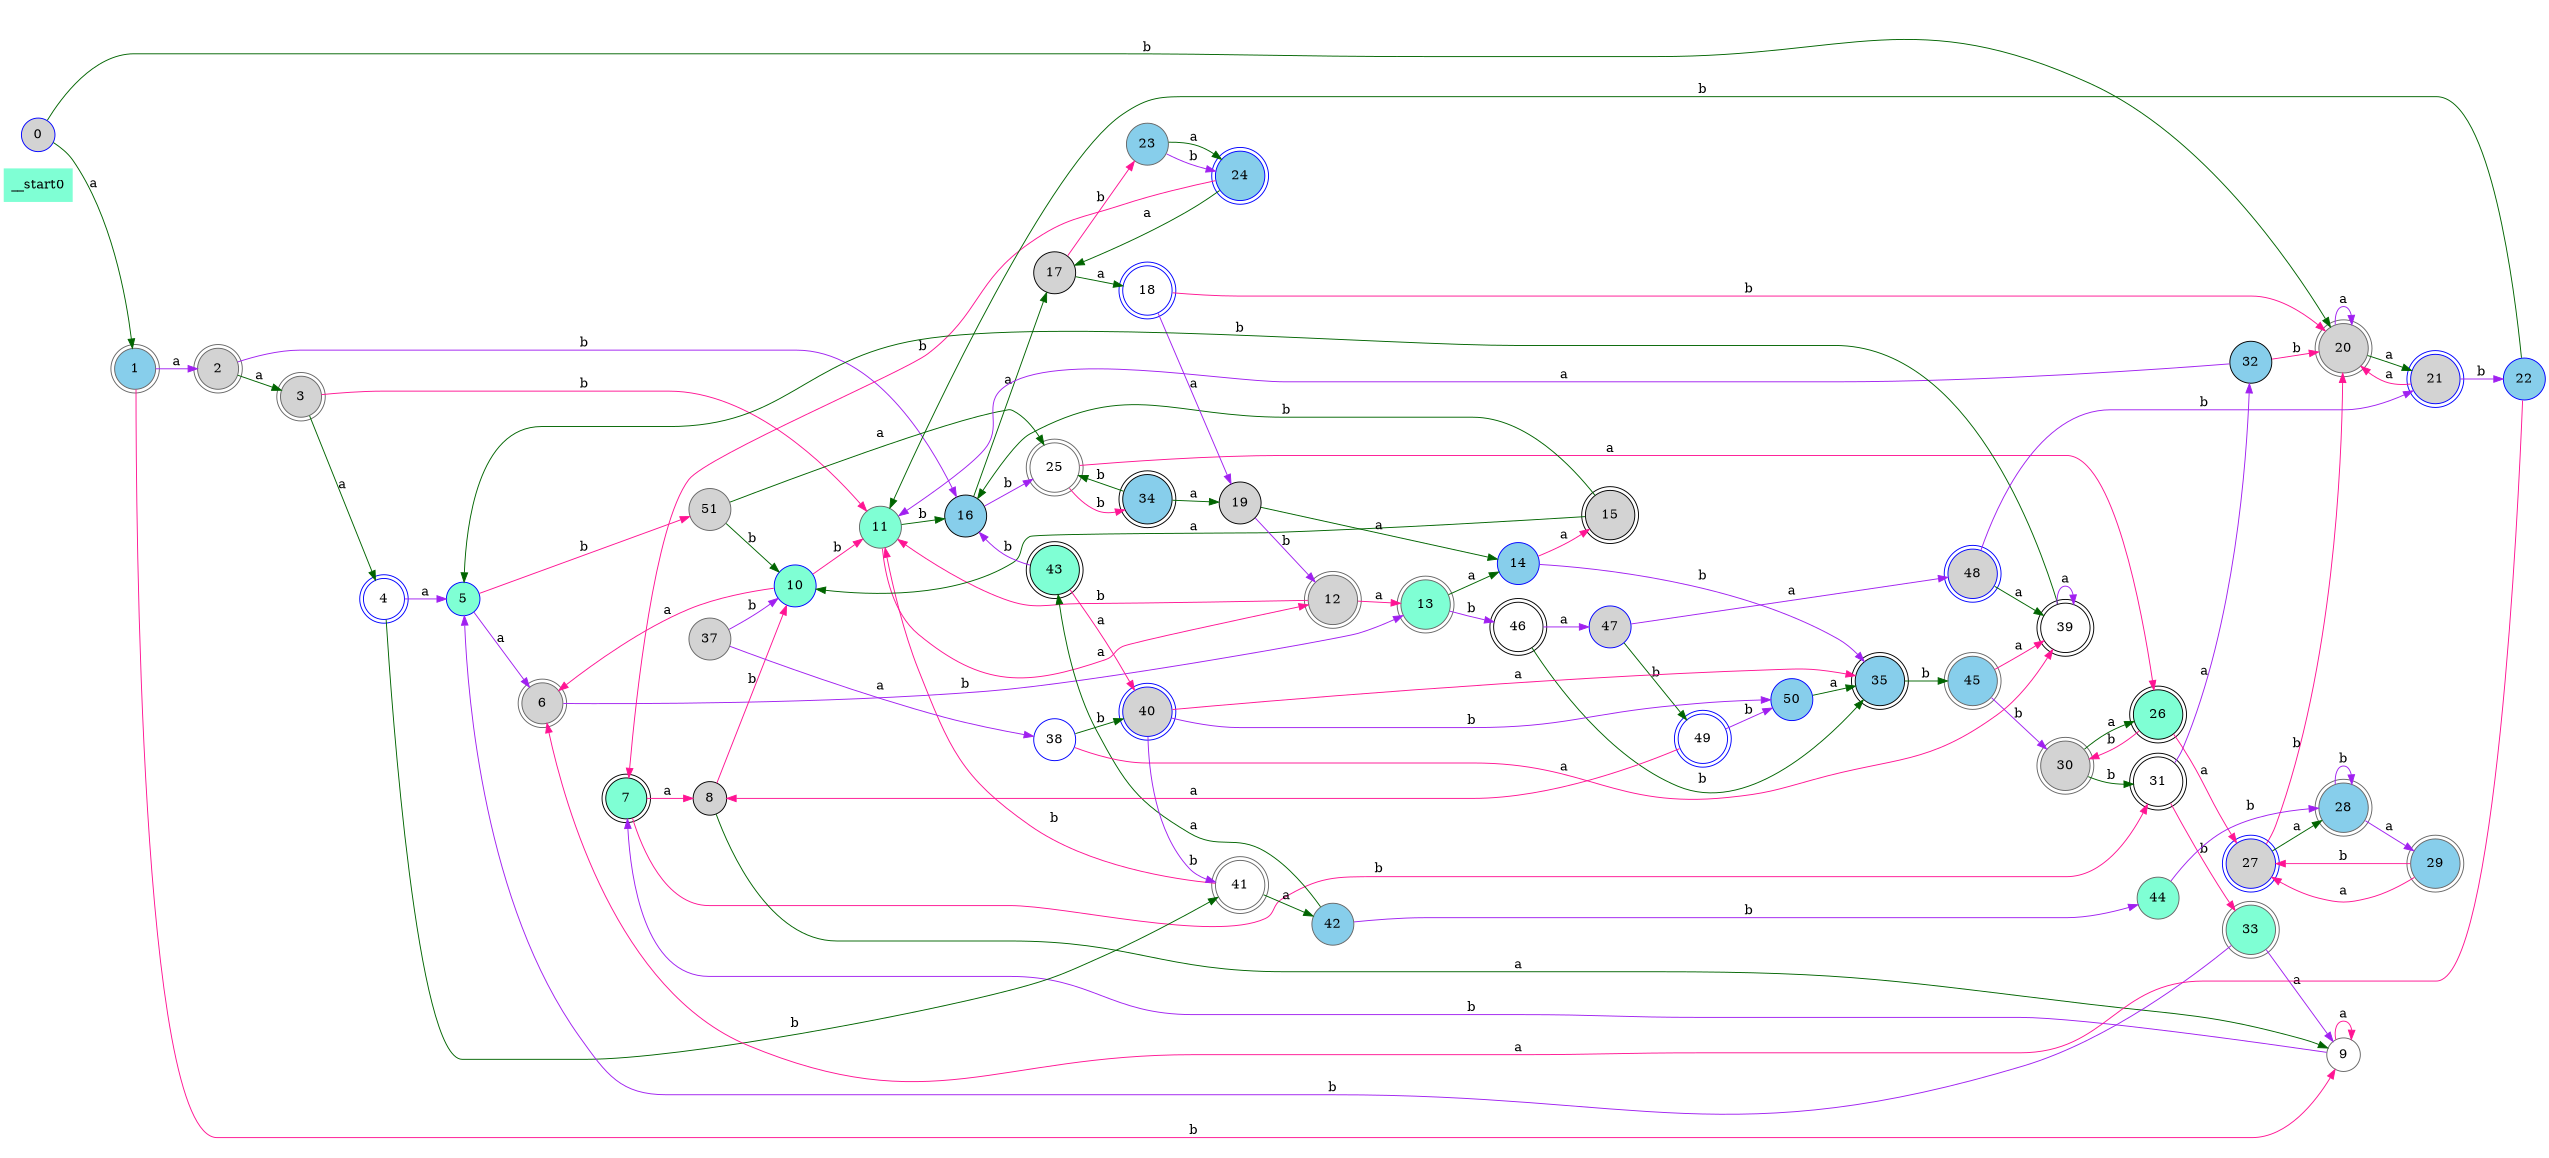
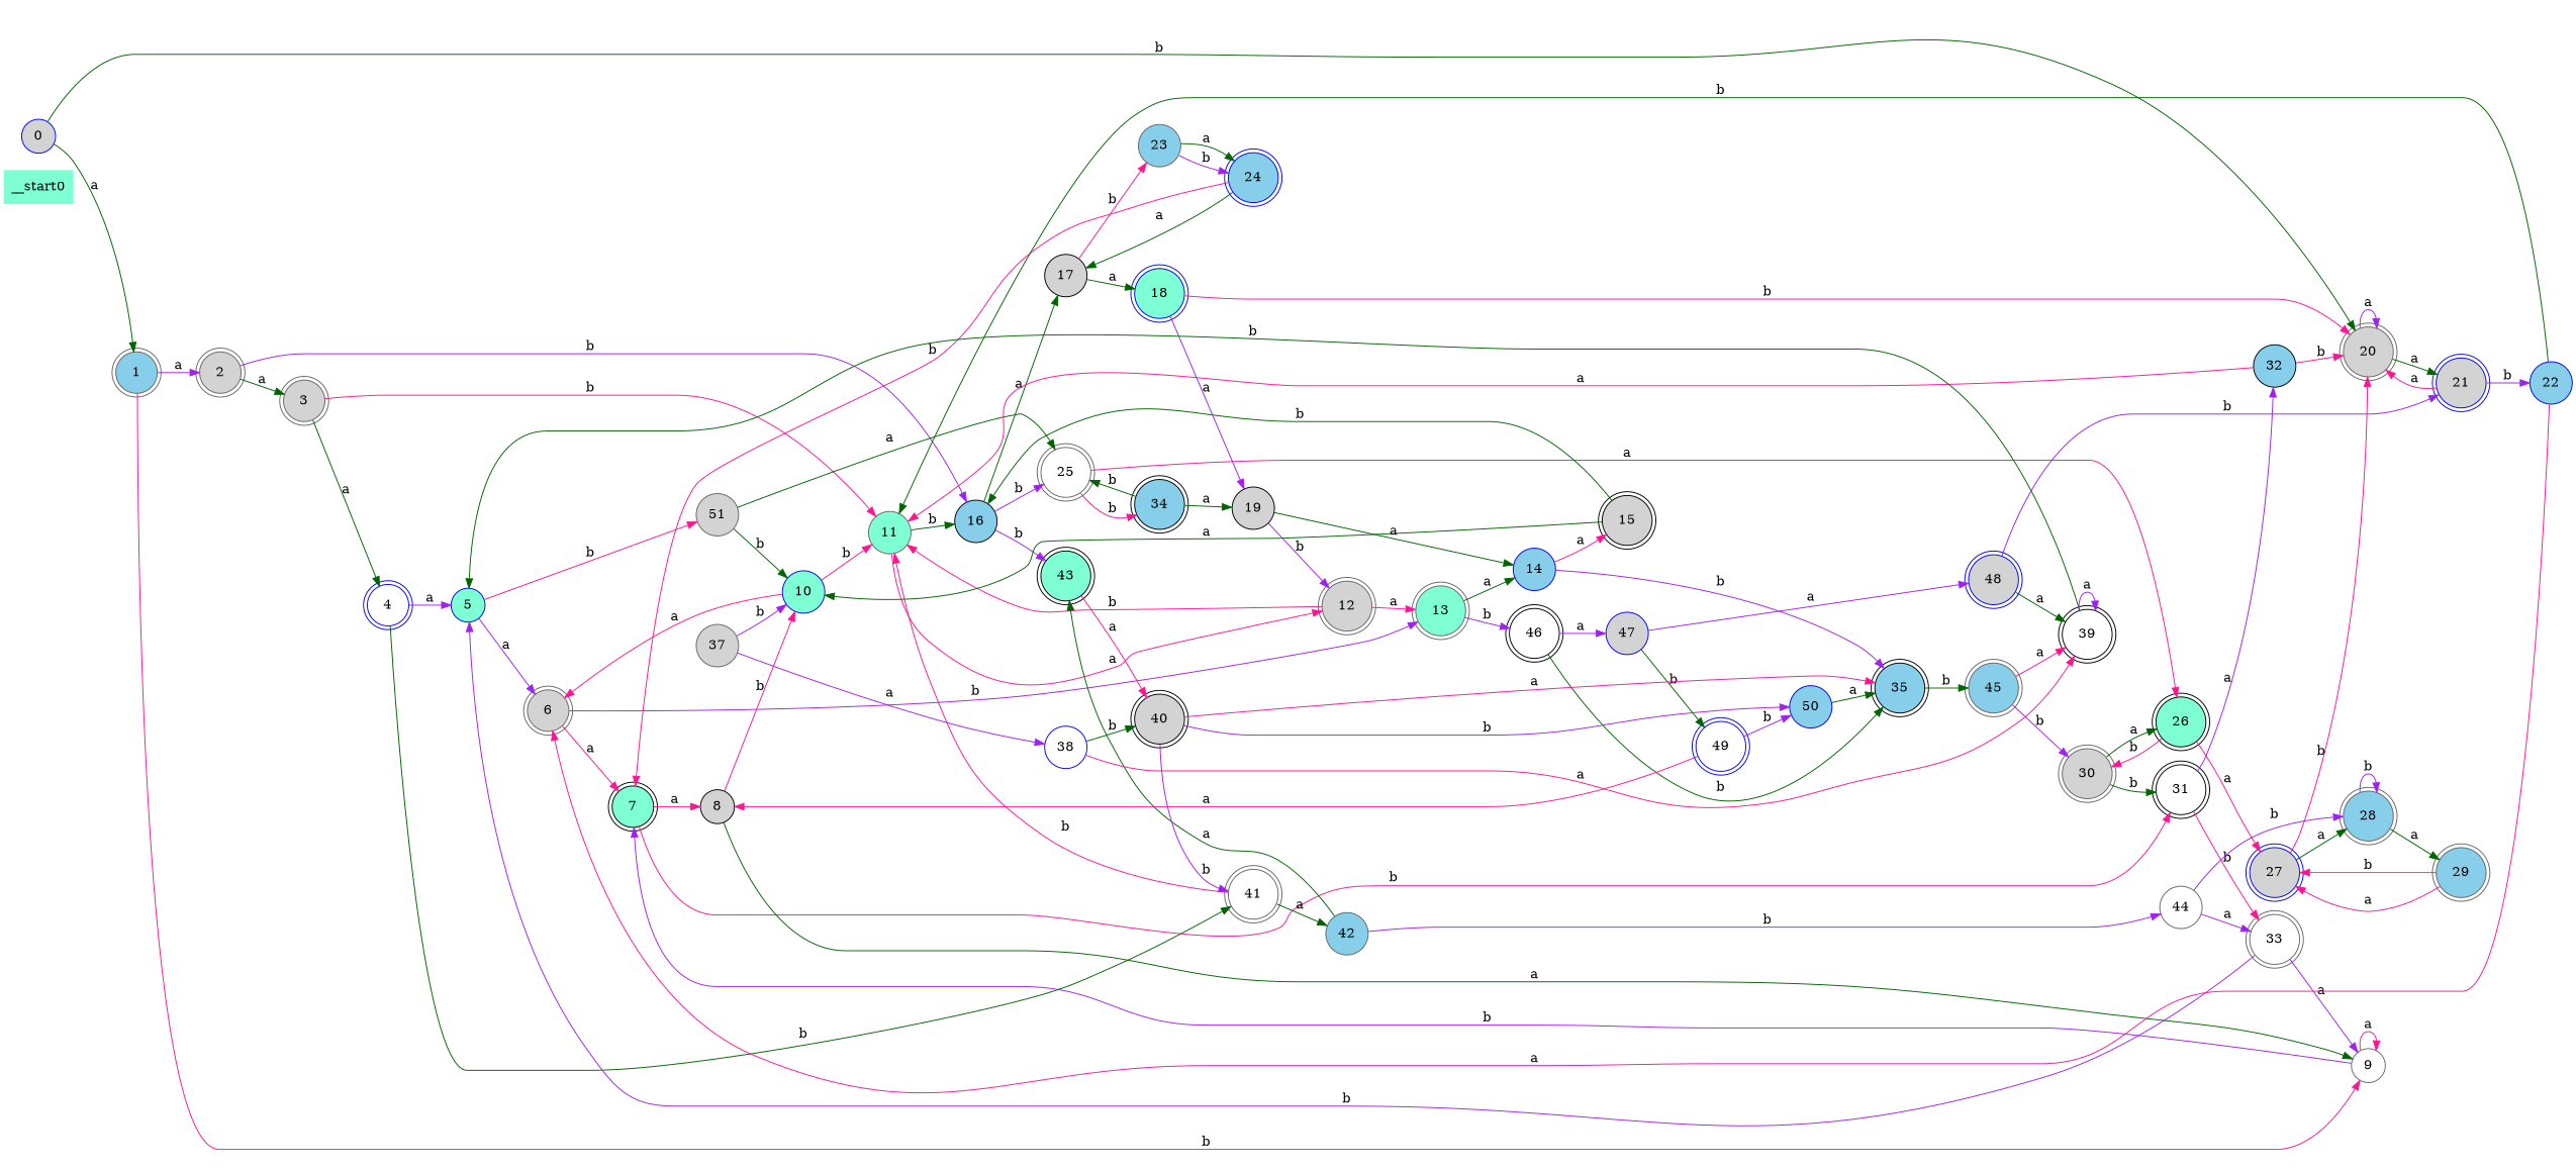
  digraph {
    rankdir=LR
    node [color=gray40 fillcolor=lightgrey shape=doublecircle style="rounded,filled"]
    edge [color=darkgreen]
    __start0 [fillcolor=aquamarine shape=none style=filled]
    n2 [color=blue label=0 shape=circle style=filled]
    n3 [fillcolor=skyblue label=1]
    n4 [label=20]
    n5 [label=2]
    n6 [fillcolor=white label=9 shape=circle style=filled]
    n7 [color=blue label=21]
    n8 [label=3]
    n9 [color=black fillcolor=skyblue label=16 shape=circle style=filled]
    n10 [color=black fillcolor=aquamarine label=7]
    n11 [color=blue fillcolor=white label=4]
    n12 [fillcolor=aquamarine label=11 shape=circle style=filled]
    n13 [color=black label=17 shape=circle style=filled]
    n14 [fillcolor=white label=25]
    n15 [color=blue fillcolor=aquamarine label=5 shape=circle style=filled]
    n16 [fillcolor=white label=41]
    n17 [label=12]
    n18 [label=6]
    n19 [label=51 shape=circle style=filled]
    n20 [fillcolor=skyblue label=42 shape=circle style=filled]
    n21 [fillcolor=aquamarine label=13]
    n22 [color=blue fillcolor=aquamarine label=10 shape=circle style=filled]
    n23 [color=black label=8 shape=circle style=filled]
    n24 [color=black fillcolor=white label=31]
    n25 [color=blue fillcolor=skyblue label=14 shape=circle style=filled]
    n26 [color=black fillcolor=white label=46]
    n27 [color=black fillcolor=skyblue label=32 shape=circle style=filled]
-   n28 [fillcolor=aquamarine label=33]
+   n28 [fillcolor=white label=33]
    n29 [color=black label=15]
    n30 [color=black fillcolor=skyblue label=35]
    n31 [color=blue label=47 shape=circle style=filled]
    n32 [fillcolor=skyblue label=45]
-   n33 [color=blue fillcolor=white label=18]
+   n33 [color=blue fillcolor=aquamarine label=18]
    n34 [fillcolor=skyblue label=23 shape=circle style=filled]
    n35 [color=black fillcolor=aquamarine label=26]
    n36 [color=black fillcolor=skyblue label=34]
    n37 [color=black label=19 shape=circle style=filled]
    n38 [color=blue fillcolor=skyblue label=24]
    n39 [color=blue fillcolor=skyblue label=22 shape=circle style=filled]
    n40 [color=blue label=27]
    n41 [label=30]
    n42 [fillcolor=skyblue label=28]
    n43 [fillcolor=skyblue label=29]
    n44 [color=black fillcolor=white label=39]
    n45 [label=37 shape=circle style=filled]
    n46 [color=blue fillcolor=white label=38 shape=circle style=filled]
    n47 [color=black fillcolor=aquamarine label=43]
-   n48 [fillcolor=aquamarine label=44 shape=circle style=filled]
-   n49 [color=blue label=40]
+   n48 [fillcolor=white label=44 shape=circle style=filled]
+   n49 [color=black label=40]
    n50 [color=blue fillcolor=skyblue label=50 shape=circle style=filled]
    n51 [color=blue label=48]
    n52 [color=blue fillcolor=white label=49]
    n2 -> n3 [label=a]
    n2 -> n4 [label=b]
    n3 -> n5 [color=purple label=a]
    n3 -> n6 [color=deeppink label=b]
    n4 -> n4 [color=purple label=a]
    n4 -> n7 [label=a]
    n5 -> n8 [label=a]
    n5 -> n9 [color=purple label=b]
    n6 -> n6 [color=deeppink label=a]
    n6 -> n10 [color=purple label=b]
    n7 -> n4 [color=deeppink label=a]
    n7 -> n39 [color=purple label=b]
    n8 -> n11 [label=a]
    n8 -> n12 [color=deeppink label=b]
    n9 -> n13 [label=a]
    n9 -> n14 [color=purple label=b]
    n10 -> n23 [color=deeppink label=a]
    n10 -> n24 [color=deeppink label=b]
    n11 -> n15 [color=purple label=a]
    n11 -> n16 [label=b]
    n12 -> n9 [label=b]
    n12 -> n17 [color=deeppink label=a]
    n13 -> n33 [label=a]
    n13 -> n34 [color=deeppink label=b]
    n14 -> n35 [color=deeppink label=a]
    n14 -> n36 [color=deeppink label=b]
    n15 -> n18 [color=purple label=a]
    n15 -> n19 [color=deeppink label=b]
    n16 -> n12 [color=deeppink label=b]
    n16 -> n20 [label=a]
    n17 -> n12 [color=deeppink label=b]
    n17 -> n21 [color=deeppink label=a]
+   n18 -> n10 [color=deeppink label=a]
    n18 -> n21 [color=purple label=b]
    n19 -> n14 [label=a]
    n19 -> n22 [label=b]
    n20 -> n47 [label=a]
    n20 -> n48 [color=purple label=b]
    n21 -> n25 [label=a]
    n21 -> n26 [color=purple label=b]
    n22 -> n12 [color=deeppink label=b]
    n22 -> n18 [color=deeppink label=a]
    n23 -> n6 [label=a]
    n23 -> n22 [color=deeppink label=b]
    n24 -> n27 [color=purple label=a]
    n24 -> n28 [color=deeppink label=b]
    n25 -> n29 [color=deeppink label=a]
    n25 -> n30 [color=purple label=b]
    n26 -> n30 [label=b]
    n26 -> n31 [color=purple label=a]
    n27 -> n4 [color=deeppink label=b]
-   n27 -> n12 [color=purple label=a]
+   n27 -> n12 [color=deeppink label=a]
    n28 -> n6 [color=purple label=a]
    n28 -> n15 [color=purple label=b]
    n29 -> n9 [label=b]
    n29 -> n22 [label=a]
    n30 -> n32 [label=b]
    n31 -> n51 [color=purple label=a]
    n31 -> n52 [label=b]
    n32 -> n41 [color=purple label=b]
    n32 -> n44 [color=deeppink label=a]
    n33 -> n4 [color=deeppink label=b]
    n33 -> n37 [color=purple label=a]
    n34 -> n38 [label=a]
    n34 -> n38 [color=purple label=b]
    n35 -> n40 [color=deeppink label=a]
    n35 -> n41 [color=deeppink label=b]
    n36 -> n14 [label=b]
    n36 -> n37 [label=a]
    n37 -> n17 [color=purple label=b]
    n37 -> n25 [label=a]
    n38 -> n10 [color=deeppink label=b]
    n38 -> n13 [label=a]
    n39 -> n12 [label=b]
    n39 -> n18 [color=deeppink label=a]
    n40 -> n4 [color=deeppink label=b]
    n40 -> n42 [label=a]
    n41 -> n24 [label=b]
    n41 -> n35 [label=a]
    n42 -> n42 [color=purple label=b]
-   n42 -> n43 [color=purple label=a]
+   n42 -> n43 [label=a]
    n43 -> n40 [color=deeppink label=a]
    n43 -> n40 [color=deeppink label=b]
    n44 -> n15 [label=b]
    n44 -> n44 [color=purple label=a]
    n45 -> n22 [color=purple label=b]
    n45 -> n46 [color=purple label=a]
    n46 -> n44 [color=deeppink label=a]
    n46 -> n49 [label=b]
-   n47 -> n9 [color=purple label=b]
+   n9 -> n47 [color=purple label=b]
    n47 -> n49 [color=deeppink label=a]
+   n48 -> n28 [color=purple label=a]
    n48 -> n42 [color=purple label=b]
    n49 -> n16 [color=purple label=b]
    n49 -> n30 [color=deeppink label=a]
    n49 -> n50 [color=purple label=b]
    n50 -> n30 [label=a]
    n51 -> n7 [color=purple label=b]
    n51 -> n44 [label=a]
    n52 -> n23 [color=deeppink label=a]
    n52 -> n50 [color=purple label=b]
  }
